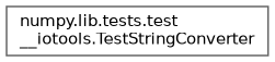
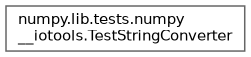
  digraph {
    rankdir=LR
-   n1 [color=grey40 fillcolor=white fontname=Helvetica fontsize=10 height=0.2 label="numpy.lib.tests.test\l__iotools.TestStringConverter" shape=box style=filled width=0.4]
+   n1 [color=grey40 fillcolor=white fontname=Helvetica fontsize=10 height=0.2 label="numpy.lib.tests.numpy\l__iotools.TestStringConverter" shape=box style=filled width=0.4]
  }
